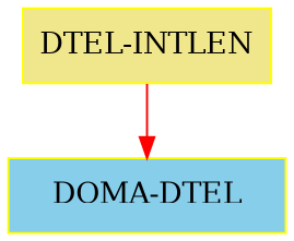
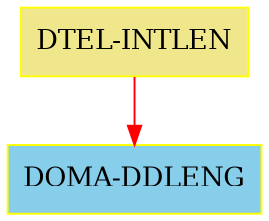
  digraph {
    node [color=yellow shape=box style=filled]
    "DTEL-INTLEN" [fillcolor=khaki]
-   "DOMA-DDLENG" [fillcolor=skyblue label="DOMA-DTEL"]
+   "DOMA-DDLENG" [fillcolor=skyblue]
    "DTEL-INTLEN" -> "DOMA-DDLENG" [color=red]
  }
